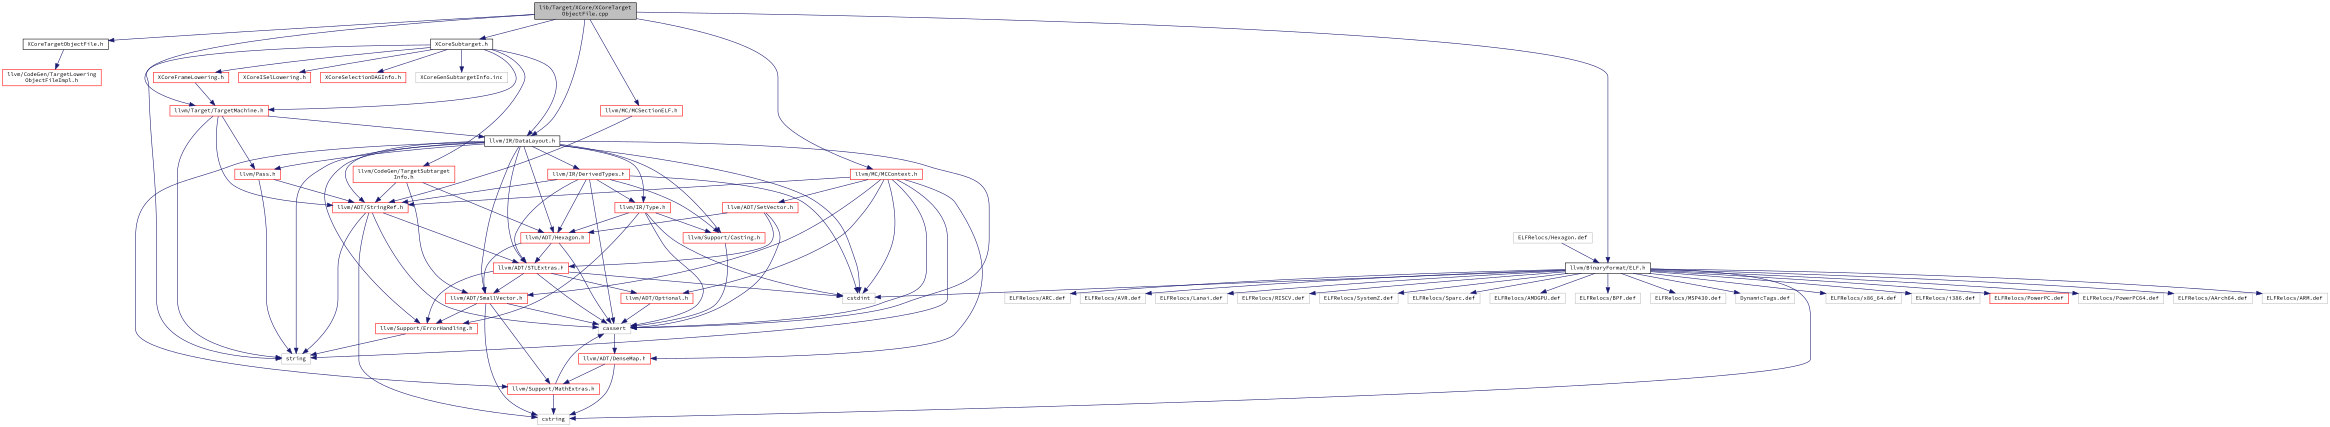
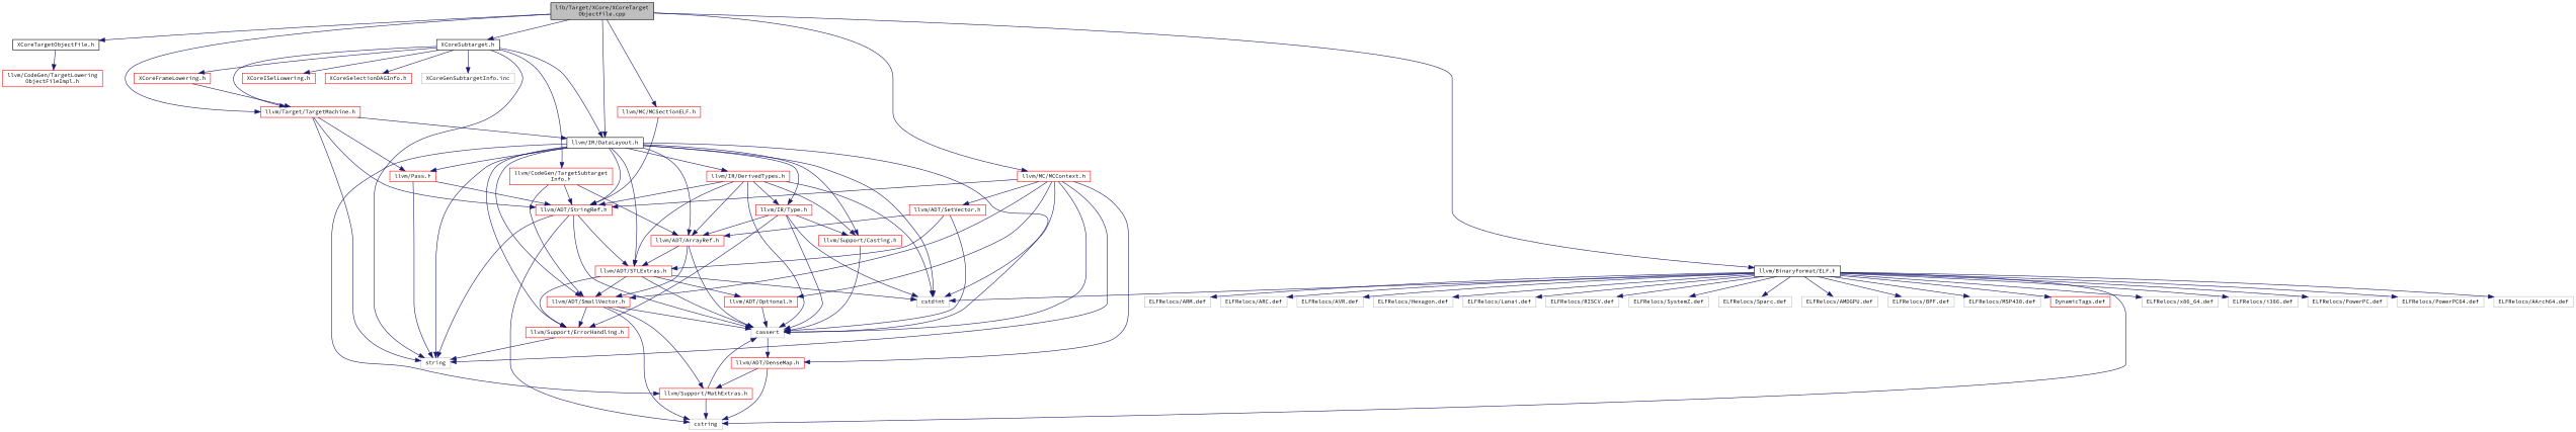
  digraph {
    fontname="Source Code Pro"
    node [color=grey75 fontname="Source Code Pro" fontsize=10 shape=box]
    edge [color=midnightblue fontname="Source Code Pro" fontsize=10 labelfontname=Helvetica labelfontsize=10 style=solid]
    n1 [color=black fillcolor=grey75 fontcolor=black height=0.2 label="lib/Target/XCore/XCoreTarget\lObjectFile.cpp" style=filled width=0.4]
    n2 [color=black height=0.2 label="XCoreTargetObjectFile.h" width=0.4]
    n3 [color=black height=0.2 label="XCoreSubtarget.h" width=0.4]
    n4 [color=red height=0.2 label="llvm/Target/TargetMachine.h" width=0.4]
    n5 [color=black height=0.2 label="llvm/IR/DataLayout.h" width=0.4]
    n6 [color=black height=0.2 label="llvm/BinaryFormat/ELF.h" width=0.4]
    n7 [color=red height=0.2 label="llvm/MC/MCContext.h" width=0.4]
    n8 [color=red height=0.2 label="llvm/MC/MCSectionELF.h" width=0.4]
    n9 [color=red height=0.2 label="llvm/CodeGen/TargetLowering\lObjectFileImpl.h" width=0.4]
    n10 [color=red height=0.2 label="XCoreFrameLowering.h" width=0.4]
    n11 [height=0.2 label=string width=0.4]
    n12 [color=red height=0.2 label="XCoreISelLowering.h" width=0.4]
    n13 [color=red height=0.2 label="XCoreSelectionDAGInfo.h" width=0.4]
    n14 [color=red height=0.2 label="llvm/CodeGen/TargetSubtarget\lInfo.h" width=0.4]
    n15 [height=0.2 label="XCoreGenSubtargetInfo.inc" width=0.4]
    n16 [color=red height=0.2 label="llvm/ADT/StringRef.h" width=0.4]
    n17 [color=red height=0.2 label="llvm/Pass.h" width=0.4]
    n18 [color=red height=0.2 label="llvm/ADT/STLExtras.h" width=0.4]
    n19 [height=0.2 label=cassert width=0.4]
    n20 [color=red height=0.2 label="llvm/ADT/SmallVector.h" width=0.4]
    n21 [color=red height=0.2 label="llvm/Support/ErrorHandling.h" width=0.4]
    n22 [height=0.2 label=cstdint width=0.4]
    n23 [color=red height=0.2 label="llvm/Support/MathExtras.h" width=0.4]
-   n24 [color=red height=0.2 label="llvm/ADT/Hexagon.h" width=0.4]
+   n24 [color=red height=0.2 label="llvm/ADT/ArrayRef.h" width=0.4]
    n25 [color=red height=0.2 label="llvm/IR/DerivedTypes.h" width=0.4]
    n26 [color=red height=0.2 label="llvm/IR/Type.h" width=0.4]
    n27 [color=red height=0.2 label="llvm/Support/Casting.h" width=0.4]
    n28 [height=0.2 label=cstring width=0.4]
    n29 [height=0.2 label="ELFRelocs/x86_64.def" width=0.4]
    n30 [height=0.2 label="ELFRelocs/i386.def" width=0.4]
-   n31 [color=red height=0.2 label="ELFRelocs/PowerPC.def" width=0.4]
+   n31 [height=0.2 label="ELFRelocs/PowerPC.def" width=0.4]
    n32 [height=0.2 label="ELFRelocs/PowerPC64.def" width=0.4]
    n33 [height=0.2 label="ELFRelocs/AArch64.def" width=0.4]
    n34 [height=0.2 label="ELFRelocs/ARM.def" width=0.4]
    n35 [height=0.2 label="ELFRelocs/ARC.def" width=0.4]
    n36 [height=0.2 label="ELFRelocs/AVR.def" width=0.4]
    n37 [height=0.2 label="ELFRelocs/Hexagon.def" width=0.4]
    n38 [height=0.2 label="ELFRelocs/Lanai.def" width=0.4]
    n39 [height=0.2 label="ELFRelocs/RISCV.def" width=0.4]
    n40 [height=0.2 label="ELFRelocs/SystemZ.def" width=0.4]
    n41 [height=0.2 label="ELFRelocs/Sparc.def" width=0.4]
    n42 [height=0.2 label="ELFRelocs/AMDGPU.def" width=0.4]
    n43 [height=0.2 label="ELFRelocs/BPF.def" width=0.4]
    n44 [height=0.2 label="ELFRelocs/MSP430.def" width=0.4]
-   n45 [height=0.2 label="DynamicTags.def" width=0.4]
+   n45 [color=red height=0.2 label="DynamicTags.def" width=0.4]
    n46 [color=red height=0.2 label="llvm/ADT/Optional.h" width=0.4]
    n47 [color=red height=0.2 label="llvm/ADT/DenseMap.h" width=0.4]
    n48 [color=red height=0.2 label="llvm/ADT/SetVector.h" width=0.4]
    n1 -> n2
    n1 -> n3
    n1 -> n4
    n1 -> n5
    n1 -> n6
    n1 -> n7
    n1 -> n8
    n2 -> n9
    n3 -> n4
    n3 -> n5
    n3 -> n10
    n3 -> n11
    n3 -> n12
    n3 -> n13
    n3 -> n14
    n3 -> n15
    n4 -> n5
    n4 -> n11
    n4 -> n16
    n4 -> n17
    n5 -> n11
    n5 -> n16
    n5 -> n17
    n5 -> n18
    n5 -> n19
    n5 -> n20
    n5 -> n21
    n5 -> n22
    n5 -> n23
    n5 -> n24
    n5 -> n25
    n5 -> n26
    n5 -> n27
    n6 -> n22
    n6 -> n28
    n6 -> n29
    n6 -> n30
    n6 -> n31
    n6 -> n32
    n6 -> n33
    n6 -> n34
    n6 -> n35
    n6 -> n36
-   n37 -> n6
+   n6 -> n37
    n6 -> n38
    n6 -> n39
    n6 -> n40
    n6 -> n41
    n6 -> n42
    n6 -> n43
    n6 -> n44
    n6 -> n45
    n7 -> n11
    n7 -> n16
    n7 -> n19
    n7 -> n20
    n7 -> n22
    n7 -> n46
    n7 -> n47
    n7 -> n48
    n8 -> n16
    n10 -> n4
    n14 -> n16
    n14 -> n20
    n14 -> n24
    n16 -> n11
    n16 -> n18
    n16 -> n19
    n16 -> n28
    n17 -> n11
    n17 -> n16
    n18 -> n19
    n18 -> n20
    n18 -> n21
    n18 -> n22
    n18 -> n46
    n19 -> n47
    n20 -> n19
    n20 -> n21
    n20 -> n23
    n20 -> n28
    n21 -> n11
    n23 -> n19
    n23 -> n28
    n24 -> n18
    n24 -> n19
    n24 -> n20
    n25 -> n16
    n25 -> n18
    n25 -> n19
    n25 -> n22
    n25 -> n24
    n25 -> n26
    n25 -> n27
    n26 -> n19
    n26 -> n21
    n26 -> n22
    n26 -> n24
    n26 -> n27
    n27 -> n19
    n46 -> n19
    n47 -> n23
    n47 -> n28
    n48 -> n18
    n48 -> n19
    n48 -> n24
  }
